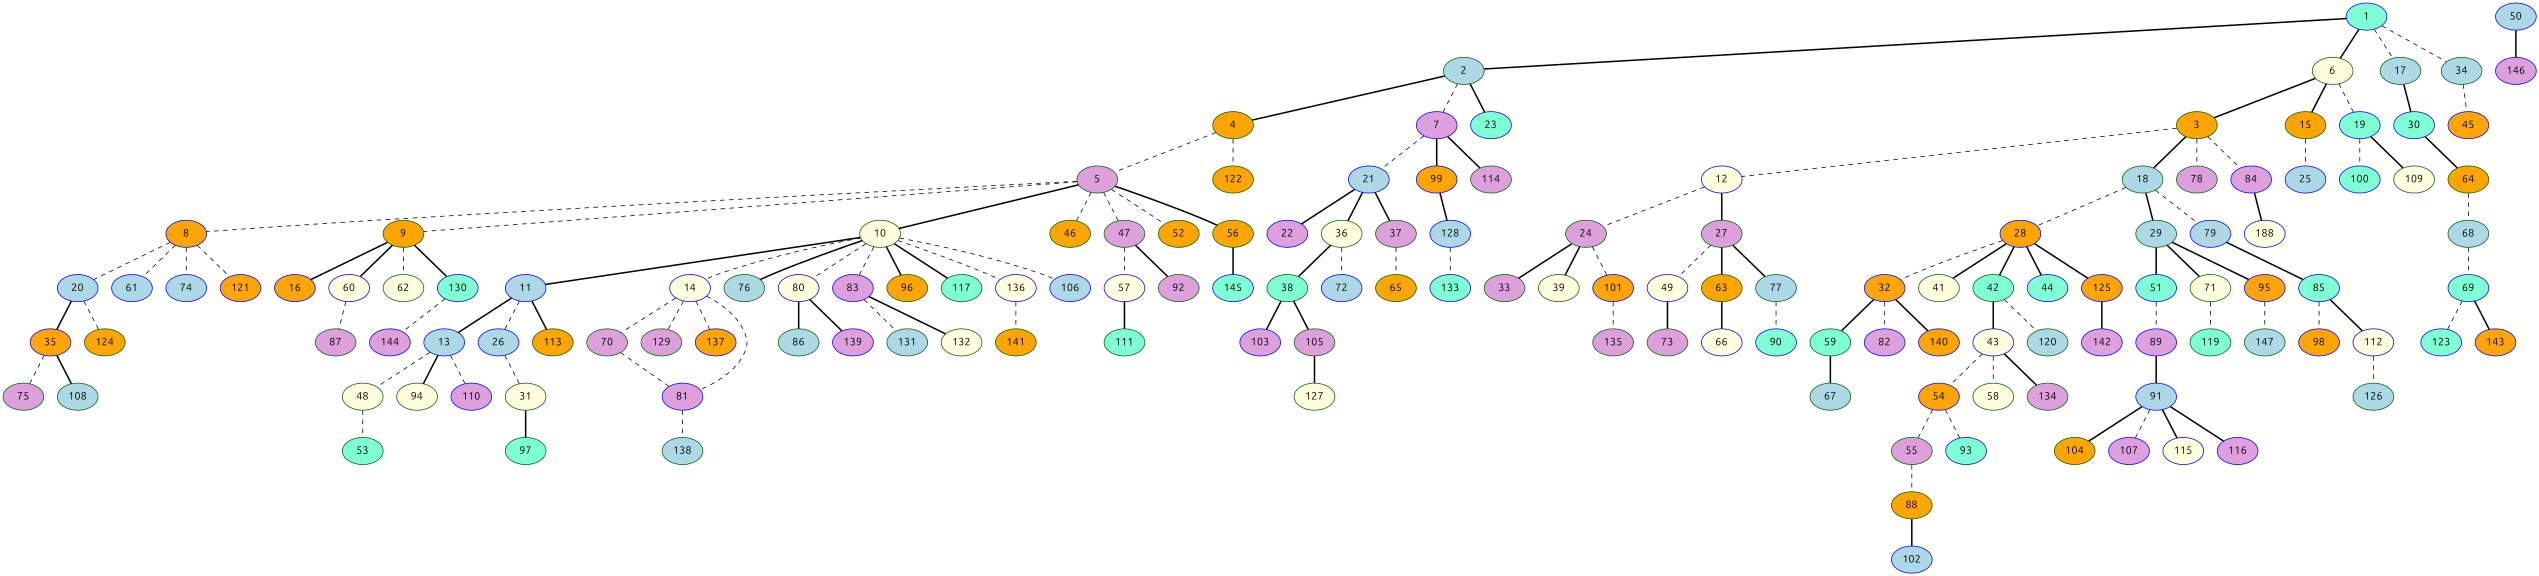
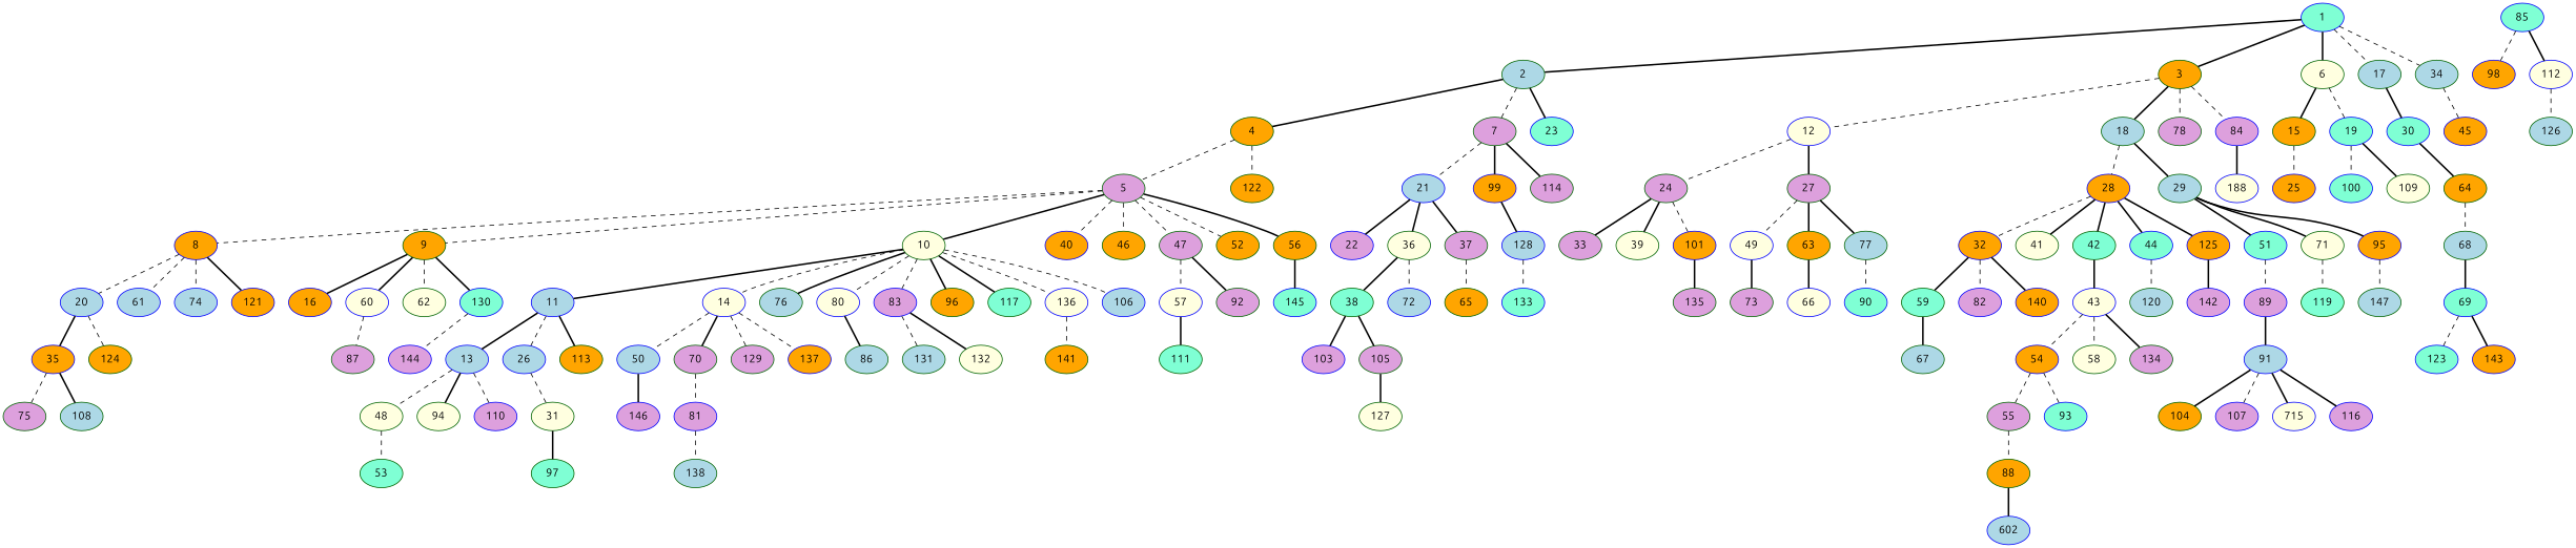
  graph {
    fontname=Ubuntu
    node [color=blue fillcolor=orange fontname=Ubuntu style=filled]
    edge [fontname=Ubuntu style=bold]
    1 [fillcolor=aquamarine]
    2 [color=darkgreen fillcolor=lightblue]
    3 [color=darkgreen]
    6 [color=darkgreen fillcolor=lightyellow]
    17 [color=darkgreen fillcolor=lightblue]
    34 [color=darkgreen fillcolor=lightblue]
    4 [color=darkgreen]
-   7 [fillcolor=plum]
+   7 [color=darkgreen fillcolor=plum]
    23 [fillcolor=aquamarine]
    12 [fillcolor=lightyellow]
    18 [color=darkgreen fillcolor=lightblue]
    78 [color=darkgreen fillcolor=plum]
    84 [fillcolor=plum]
    15 [color=darkgreen]
    19 [fillcolor=aquamarine]
    30 [fillcolor=aquamarine]
    45
    5 [color=darkgreen fillcolor=plum]
    122 [color=darkgreen]
    21 [fillcolor=lightblue]
    99
    114 [color=darkgreen fillcolor=plum]
    24 [color=darkgreen fillcolor=plum]
    27 [color=darkgreen fillcolor=plum]
    28
    29 [color=darkgreen fillcolor=lightblue]
-   79 [fillcolor=lightblue]
    n28 [fillcolor=lightyellow label=188]
    8
    9 [color=darkgreen]
    10 [color=darkgreen fillcolor=lightyellow]
+   40
    46 [color=darkgreen]
    47 [color=darkgreen fillcolor=plum]
    52 [color=darkgreen]
    56 [color=darkgreen]
    20 [fillcolor=lightblue]
    61 [fillcolor=lightblue]
    74 [fillcolor=lightblue]
    121
    16
    60 [fillcolor=lightyellow]
    62 [color=darkgreen fillcolor=lightyellow]
    130 [fillcolor=aquamarine]
    11 [fillcolor=lightblue]
    14 [fillcolor=lightyellow]
    76 [color=darkgreen fillcolor=lightblue]
    80 [fillcolor=lightyellow]
    83 [fillcolor=plum]
    96 [color=darkgreen]
    117 [color=darkgreen fillcolor=aquamarine]
    136 [fillcolor=lightyellow]
    106 [fillcolor=lightblue]
    57 [fillcolor=lightyellow]
    92 [color=darkgreen fillcolor=plum]
    145 [fillcolor=aquamarine]
-   25 [fillcolor=lightblue]
+   25
    100 [fillcolor=aquamarine]
    109 [color=darkgreen fillcolor=lightyellow]
    22 [fillcolor=plum]
    36 [color=darkgreen fillcolor=lightyellow]
    37 [color=darkgreen fillcolor=plum]
    128 [fillcolor=lightblue]
    35
    124 [color=darkgreen]
    87 [color=darkgreen fillcolor=plum]
    144 [fillcolor=plum]
    13 [fillcolor=lightblue]
    26 [fillcolor=lightblue]
    113 [color=darkgreen]
    50 [fillcolor=lightblue]
    70 [color=darkgreen fillcolor=plum]
    129 [color=darkgreen fillcolor=plum]
    137
    86 [color=darkgreen fillcolor=lightblue]
-   139 [fillcolor=plum]
    131 [color=darkgreen fillcolor=lightblue]
    132 [color=darkgreen fillcolor=lightyellow]
    141 [color=darkgreen]
    48 [color=darkgreen fillcolor=lightyellow]
    94 [color=darkgreen fillcolor=lightyellow]
    110 [fillcolor=plum]
    31 [color=darkgreen fillcolor=lightyellow]
    33 [color=darkgreen fillcolor=plum]
    39 [color=darkgreen fillcolor=lightyellow]
    101
    49 [fillcolor=lightyellow]
    63 [color=darkgreen]
    77 [color=darkgreen fillcolor=lightblue]
    53 [color=darkgreen fillcolor=aquamarine]
    146 [fillcolor=plum]
    81 [fillcolor=plum]
    64 [color=darkgreen]
    32
    41 [color=darkgreen fillcolor=lightyellow]
    42 [color=darkgreen fillcolor=aquamarine]
    44 [fillcolor=aquamarine]
    125
    51 [fillcolor=aquamarine]
    71 [color=darkgreen fillcolor=lightyellow]
    95
    85 [fillcolor=aquamarine]
    75 [color=darkgreen fillcolor=plum]
    108 [color=darkgreen fillcolor=lightblue]
    38 [color=darkgreen fillcolor=aquamarine]
    72 [fillcolor=lightblue]
    65 [color=darkgreen]
    135 [color=darkgreen fillcolor=plum]
    97 [color=darkgreen fillcolor=aquamarine]
    73 [color=darkgreen fillcolor=plum]
    66 [fillcolor=lightyellow]
    90 [fillcolor=aquamarine]
    59 [color=darkgreen fillcolor=aquamarine]
    82 [fillcolor=plum]
    140
    43 [fillcolor=lightyellow]
    120 [color=darkgreen fillcolor=lightblue]
    142 [fillcolor=plum]
    89 [fillcolor=plum]
    119 [color=darkgreen fillcolor=aquamarine]
    147 [color=darkgreen fillcolor=lightblue]
    68 [color=darkgreen fillcolor=lightblue]
    67 [color=darkgreen fillcolor=lightblue]
    103 [fillcolor=plum]
    105 [color=darkgreen fillcolor=plum]
    127 [color=darkgreen fillcolor=lightyellow]
    54
    58 [color=darkgreen fillcolor=lightyellow]
    134 [color=darkgreen fillcolor=plum]
    55 [color=darkgreen fillcolor=plum]
    93 [fillcolor=aquamarine]
    111 [color=darkgreen fillcolor=aquamarine]
    91 [fillcolor=lightblue]
    88 [color=darkgreen]
-   102 [fillcolor=lightblue]
+   102 [fillcolor=lightblue label=602]
    69 [fillcolor=aquamarine]
    123 [fillcolor=aquamarine]
    143
    138 [color=darkgreen fillcolor=lightblue]
    98
    112 [fillcolor=lightyellow]
    126 [color=darkgreen fillcolor=lightblue]
    104 [color=darkgreen]
    107 [fillcolor=plum]
-   115 [fillcolor=lightyellow]
+   115 [fillcolor=lightyellow label=715]
    116 [fillcolor=plum]
    133 [fillcolor=aquamarine]
    1 -- 2
-   6 -- 3
+   1 -- 3
    1 -- 6
    1 -- 17 [style=dashed]
    1 -- 34 [style=dashed]
    2 -- 4
    2 -- 7 [style=dashed]
    2 -- 23
    3 -- 12 [style=dashed]
    3 -- 18
    3 -- 78 [style=dashed]
    3 -- 84 [style=dashed]
    6 -- 15
    6 -- 19 [style=dashed]
    17 -- 30
    34 -- 45 [style=dashed]
    4 -- 5 [style=dashed]
    4 -- 122 [style=dashed]
    7 -- 21 [style=dashed]
    7 -- 99
    7 -- 114
    12 -- 24 [style=dashed]
    12 -- 27
    18 -- 28 [style=dashed]
    18 -- 29
-   18 -- 79 [style=dashed]
    84 -- n28
    15 -- 25 [style=dashed]
    19 -- 100 [style=dashed]
    19 -- 109
    30 -- 64
    5 -- 8 [style=dashed]
    5 -- 9 [style=dashed]
    5 -- 10
+   5 -- 40 [style=dashed]
    5 -- 46 [style=dashed]
    5 -- 47 [style=dashed]
    5 -- 52 [style=dashed]
    5 -- 56
    21 -- 22
    21 -- 36
    21 -- 37
    99 -- 128
    24 -- 33
    24 -- 39
    24 -- 101 [style=dashed]
    27 -- 49 [style=dashed]
    27 -- 63
    27 -- 77
    28 -- 32 [style=dashed]
    28 -- 41
    28 -- 42
    28 -- 44
    28 -- 125
    29 -- 51
    29 -- 71
    29 -- 95
-   79 -- 85
    8 -- 20 [style=dashed]
    8 -- 61 [style=dashed]
    8 -- 74 [style=dashed]
-   8 -- 121 [style=dashed]
+   8 -- 121
    9 -- 16
    9 -- 60
    9 -- 62 [style=dashed]
    9 -- 130
    10 -- 11
    10 -- 14 [style=dashed]
    10 -- 76
    10 -- 80 [style=dashed]
    10 -- 83 [style=dashed]
    10 -- 96
    10 -- 117
    10 -- 136 [style=dashed]
    10 -- 106 [style=dashed]
    47 -- 57 [style=dashed]
    47 -- 92
    56 -- 145
    20 -- 35
    20 -- 124 [style=dashed]
    60 -- 87 [style=dashed]
    130 -- 144 [style=dashed]
    11 -- 13
    11 -- 26 [style=dashed]
    11 -- 113
-   14 -- 81 [style=dashed]
-   14 -- 70 [style=dashed]
+   14 -- 50 [style=dashed]
+   14 -- 70
    14 -- 129 [style=dashed]
    14 -- 137 [style=dashed]
    80 -- 86
-   80 -- 139
    83 -- 131 [style=dashed]
    83 -- 132
    136 -- 141 [style=dashed]
    57 -- 111
    36 -- 38
    36 -- 72 [style=dashed]
    37 -- 65 [style=dashed]
    128 -- 133 [style=dashed]
    35 -- 75 [style=dashed]
    35 -- 108
    13 -- 48 [style=dashed]
    13 -- 94
    13 -- 110 [style=dashed]
    26 -- 31 [style=dashed]
    50 -- 146
    70 -- 81 [style=dashed]
    48 -- 53 [style=dashed]
    31 -- 97
-   101 -- 135 [style=dashed]
+   101 -- 135
    49 -- 73
    63 -- 66
    77 -- 90 [style=dashed]
    81 -- 138 [style=dashed]
    64 -- 68 [style=dashed]
    32 -- 59
    32 -- 82 [style=dashed]
    32 -- 140
    42 -- 43
-   42 -- 120 [style=dashed]
+   44 -- 120 [style=dashed]
    125 -- 142
    51 -- 89 [style=dashed]
    71 -- 119 [style=dashed]
    95 -- 147 [style=dashed]
    85 -- 98 [style=dashed]
    85 -- 112
    38 -- 103
    38 -- 105
    59 -- 67
    43 -- 54 [style=dashed]
    43 -- 58 [style=dashed]
    43 -- 134
    89 -- 91
-   68 -- 69 [style=dashed]
+   68 -- 69
    105 -- 127
    54 -- 55 [style=dashed]
    54 -- 93 [style=dashed]
    55 -- 88 [style=dashed]
    91 -- 104
    91 -- 107 [style=dashed]
    91 -- 115
    91 -- 116
    88 -- 102
    69 -- 123 [style=dashed]
    69 -- 143
    112 -- 126 [style=dashed]
  }
